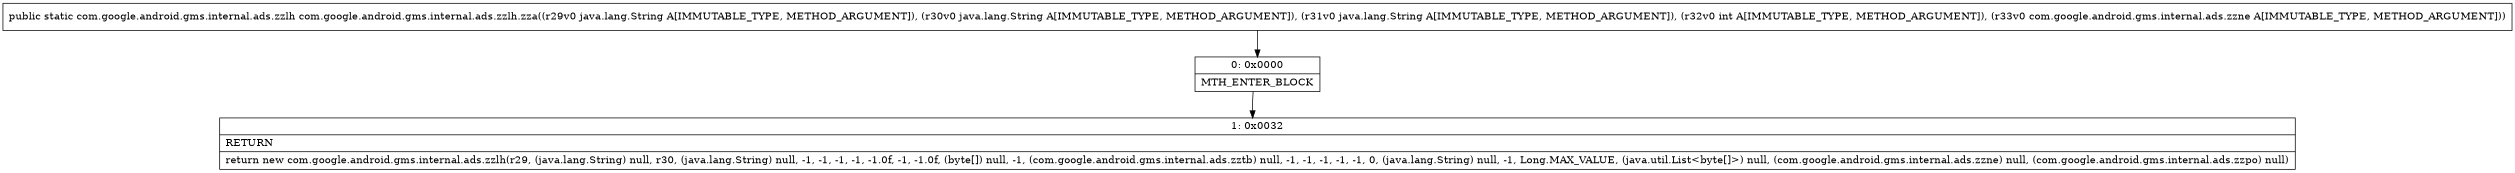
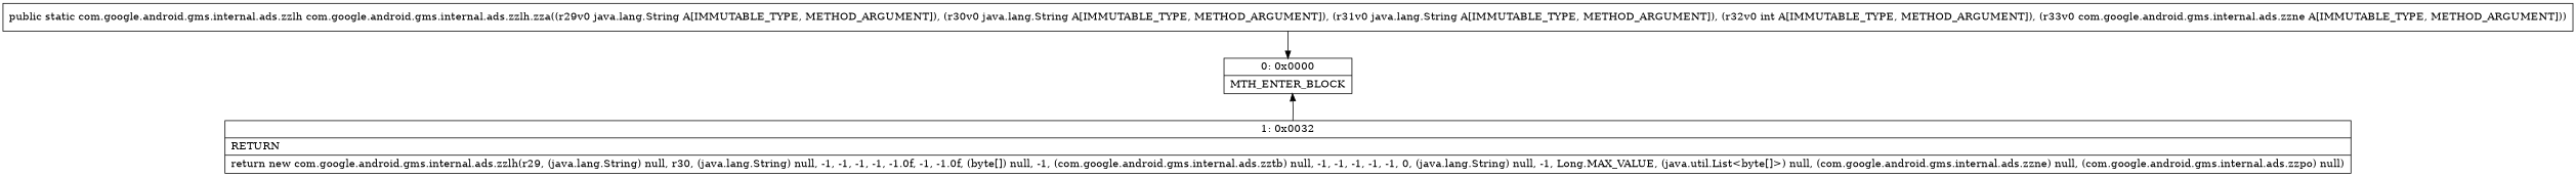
  digraph {
    node [shape=record]
    n1 [label="{0\:\ 0x0000|MTH_ENTER_BLOCK\l}"]
    n2 [label="{1\:\ 0x0032|RETURN\l|return new com.google.android.gms.internal.ads.zzlh(r29, (java.lang.String) null, r30, (java.lang.String) null, \-1, \-1, \-1, \-1, \-1.0f, \-1, \-1.0f, (byte[]) null, \-1, (com.google.android.gms.internal.ads.zztb) null, \-1, \-1, \-1, \-1, \-1, 0, (java.lang.String) null, \-1, Long.MAX_VALUE, (java.util.List\<byte[]\>) null, (com.google.android.gms.internal.ads.zzne) null, (com.google.android.gms.internal.ads.zzpo) null)\l}"]
    n3 [label="{public static com.google.android.gms.internal.ads.zzlh com.google.android.gms.internal.ads.zzlh.zza((r29v0 java.lang.String A[IMMUTABLE_TYPE, METHOD_ARGUMENT]), (r30v0 java.lang.String A[IMMUTABLE_TYPE, METHOD_ARGUMENT]), (r31v0 java.lang.String A[IMMUTABLE_TYPE, METHOD_ARGUMENT]), (r32v0 int A[IMMUTABLE_TYPE, METHOD_ARGUMENT]), (r33v0 com.google.android.gms.internal.ads.zzne A[IMMUTABLE_TYPE, METHOD_ARGUMENT])) }"]
-   n1 -> n2
+   n2 -> n1
    n3 -> n1
  }
